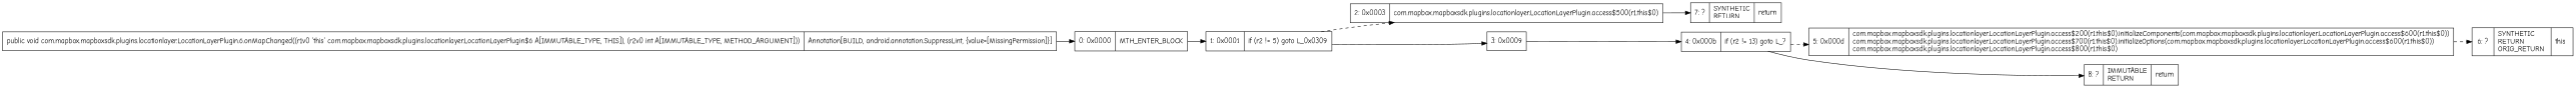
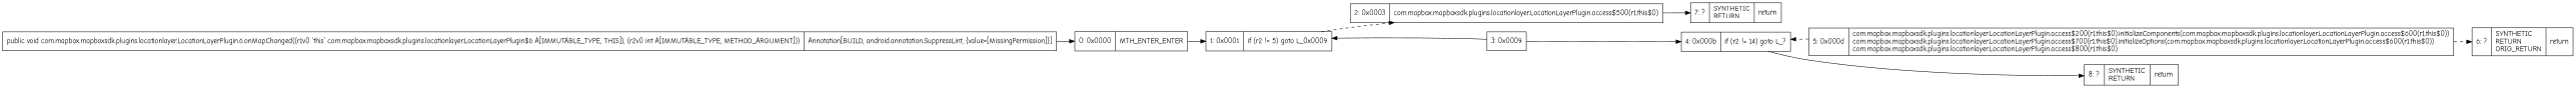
  digraph {
    fontname="Comic Neue"
    rankdir=LR
    node [fontname="Comic Neue" shape=record]
    edge [fontname="Comic Neue"]
-   n1 [label="{0\:\ 0x0000|MTH_ENTER_BLOCK\l}"]
-   n2 [label="{1\:\ 0x0001|if (r2 != 5) goto L_0x0309\l}"]
+   n1 [label="{0\:\ 0x0000|MTH_ENTER_ENTER\l}"]
+   n2 [label="{1\:\ 0x0001|if (r2 != 5) goto L_0x0009\l}"]
    n3 [label="{2\:\ 0x0003|com.mapbox.mapboxsdk.plugins.locationlayer.LocationLayerPlugin.access$500(r1.this$0)\l}"]
    n4 [label="{3\:\ 0x0009}"]
    n5 [label="{7\:\ ?|SYNTHETIC\lRETURN\l|return\l}"]
-   n6 [label="{4\:\ 0x000b|if (r2 != 13) goto L_?\l}"]
+   n6 [label="{4\:\ 0x000b|if (r2 != 14) goto L_?\l}"]
    n7 [label="{5\:\ 0x000d|com.mapbox.mapboxsdk.plugins.locationlayer.LocationLayerPlugin.access$200(r1.this$0).initializeComponents(com.mapbox.mapboxsdk.plugins.locationlayer.LocationLayerPlugin.access$600(r1.this$0))\lcom.mapbox.mapboxsdk.plugins.locationlayer.LocationLayerPlugin.access$700(r1.this$0).initializeOptions(com.mapbox.mapboxsdk.plugins.locationlayer.LocationLayerPlugin.access$600(r1.this$0))\lcom.mapbox.mapboxsdk.plugins.locationlayer.LocationLayerPlugin.access$800(r1.this$0)\l}"]
-   n8 [label="{8\:\ ?|IMMUTABLE\lRETURN\l|return\l}"]
-   n9 [label="{6\:\ ?|SYNTHETIC\lRETURN\lORIG_RETURN\l|this\l}"]
+   n8 [label="{8\:\ ?|SYNTHETIC\lRETURN\l|return\l}"]
+   n9 [label="{6\:\ ?|SYNTHETIC\lRETURN\lORIG_RETURN\l|return\l}"]
    n10 [label="{public void com.mapbox.mapboxsdk.plugins.locationlayer.LocationLayerPlugin.6.onMapChanged((r1v0 'this' com.mapbox.mapboxsdk.plugins.locationlayer.LocationLayerPlugin$6 A[IMMUTABLE_TYPE, THIS]), (r2v0 int A[IMMUTABLE_TYPE, METHOD_ARGUMENT]))  | Annotation[BUILD, android.annotation.SuppressLint, \{value=[MissingPermission]\}]\l}"]
    n1 -> n2
    n2 -> n3 [style=dashed]
-   n2 -> n4
+   n4 -> n2
    n3 -> n5
    n4 -> n6
-   n6 -> n7 [style=dashed]
+   n7 -> n6 [style=dashed]
    n6 -> n8
    n7 -> n9 [style=dashed]
    n10 -> n1
  }
